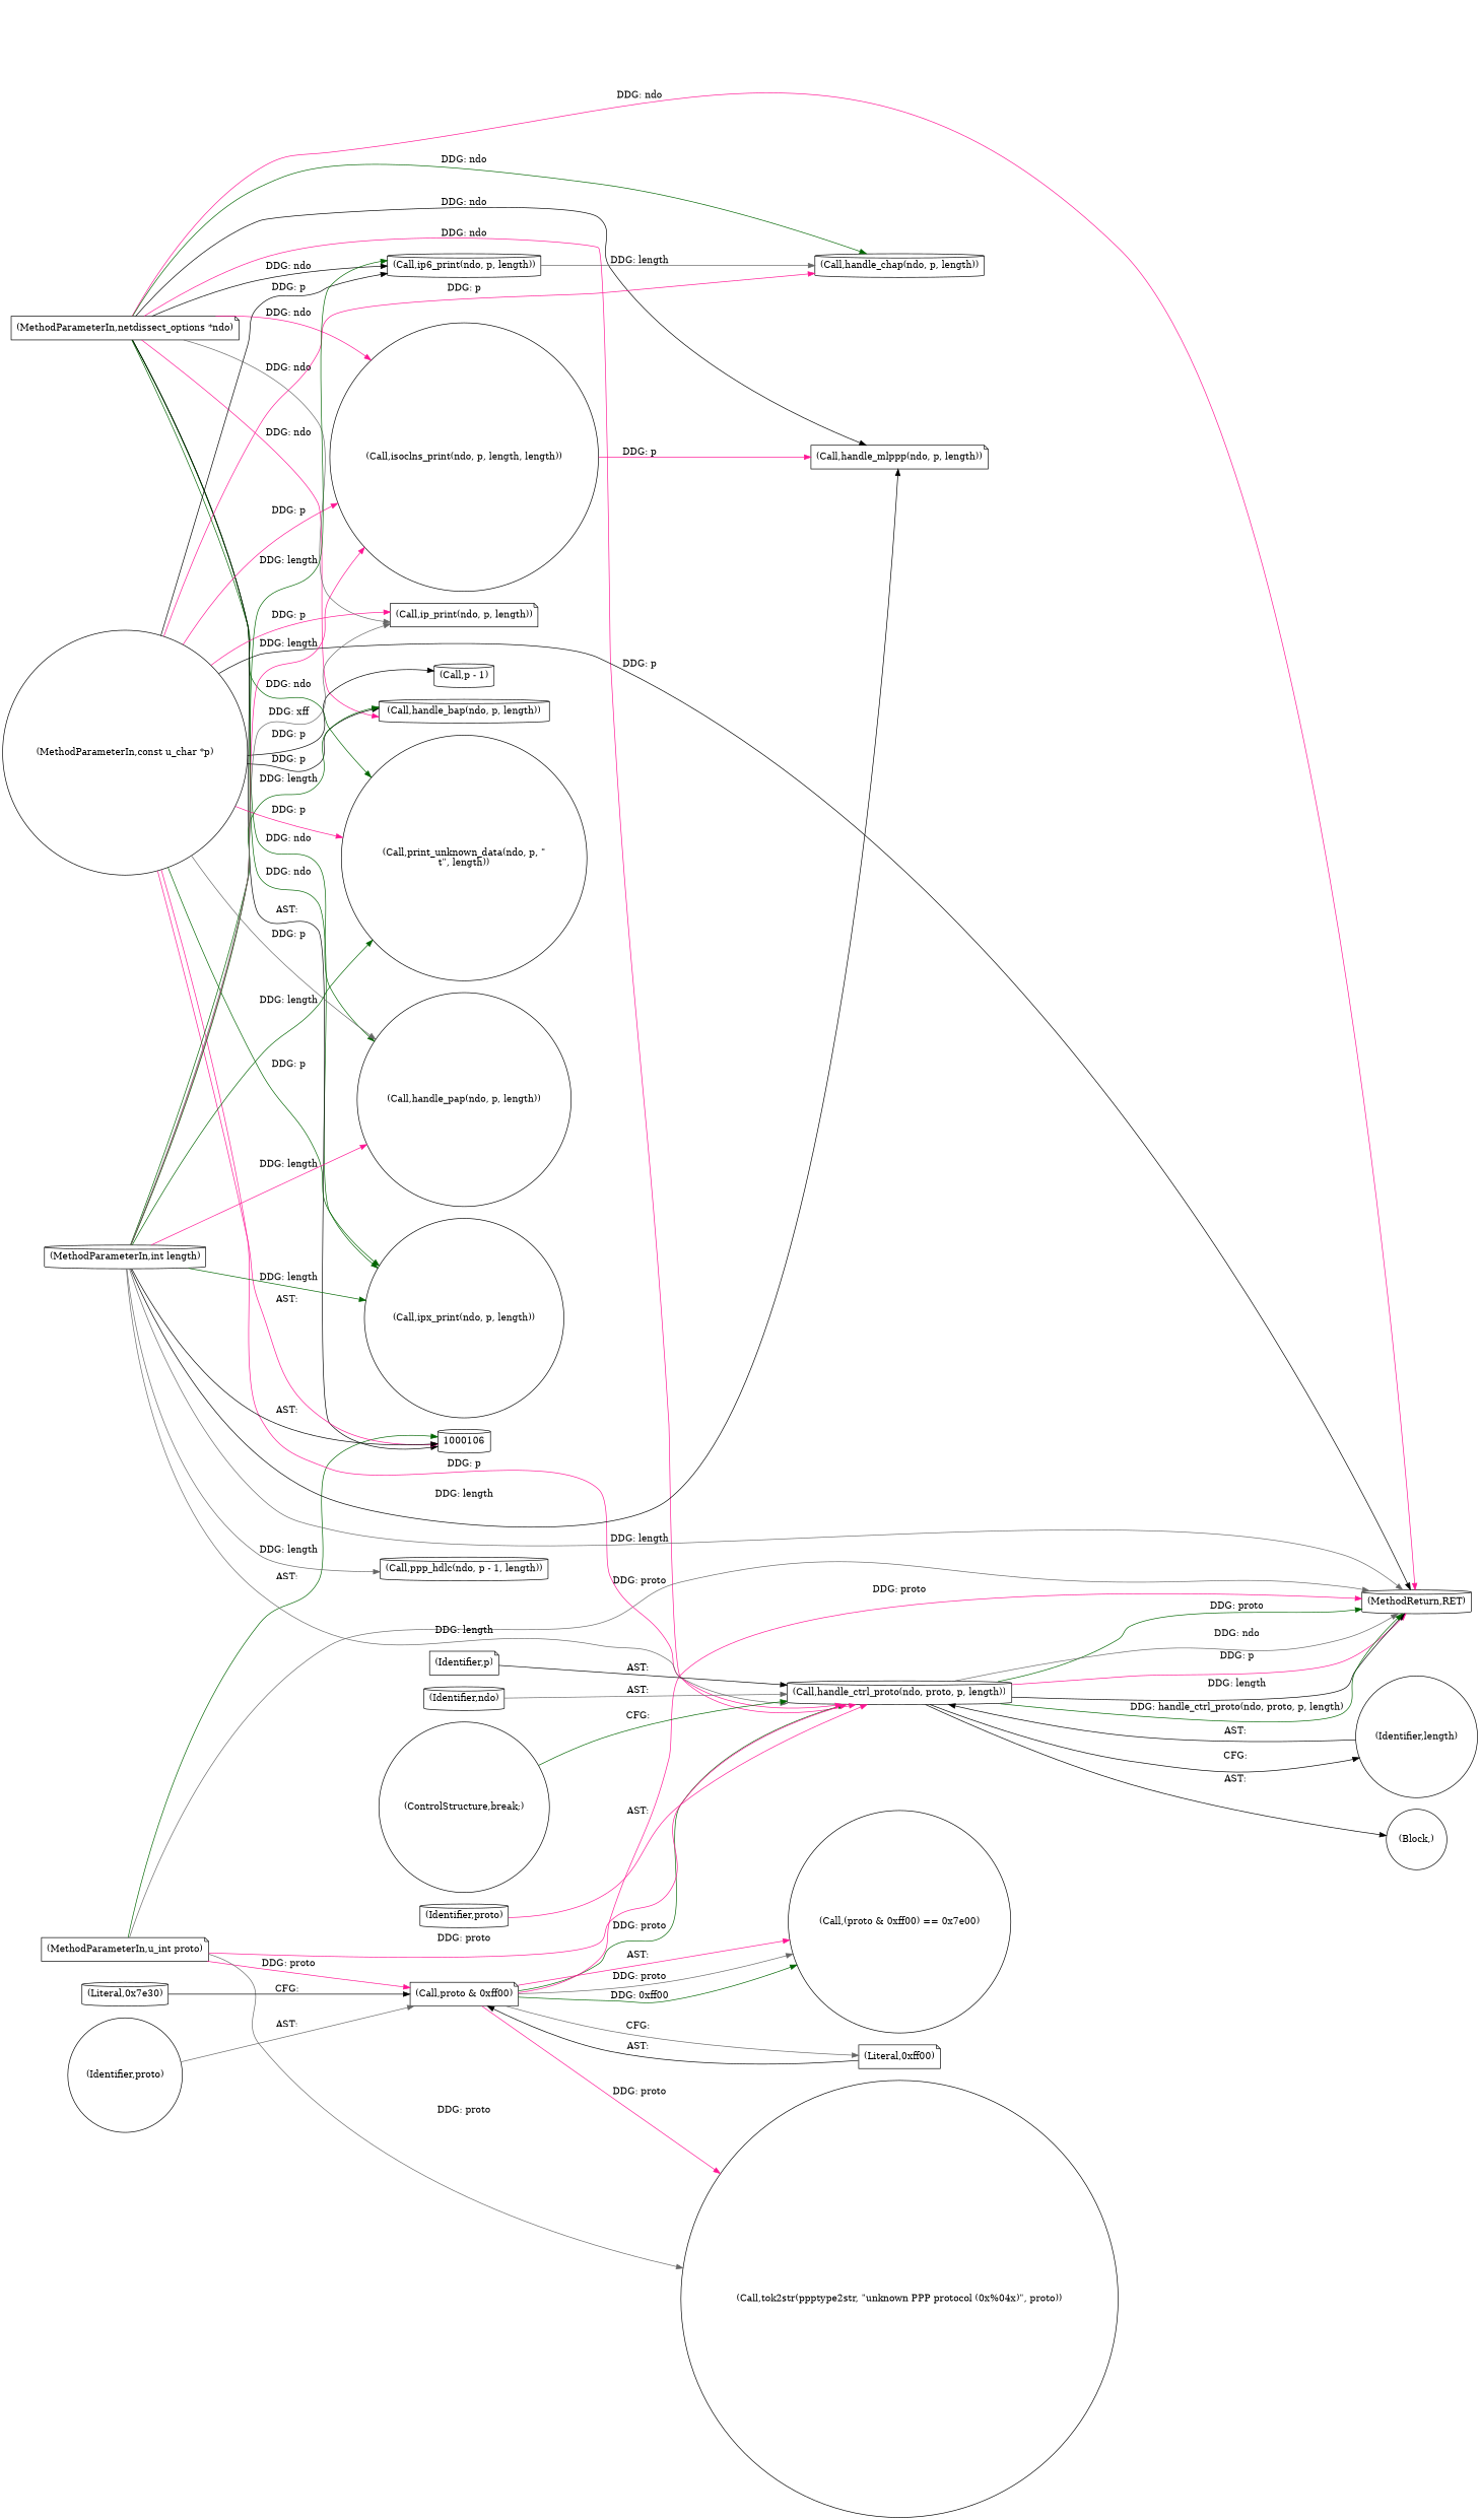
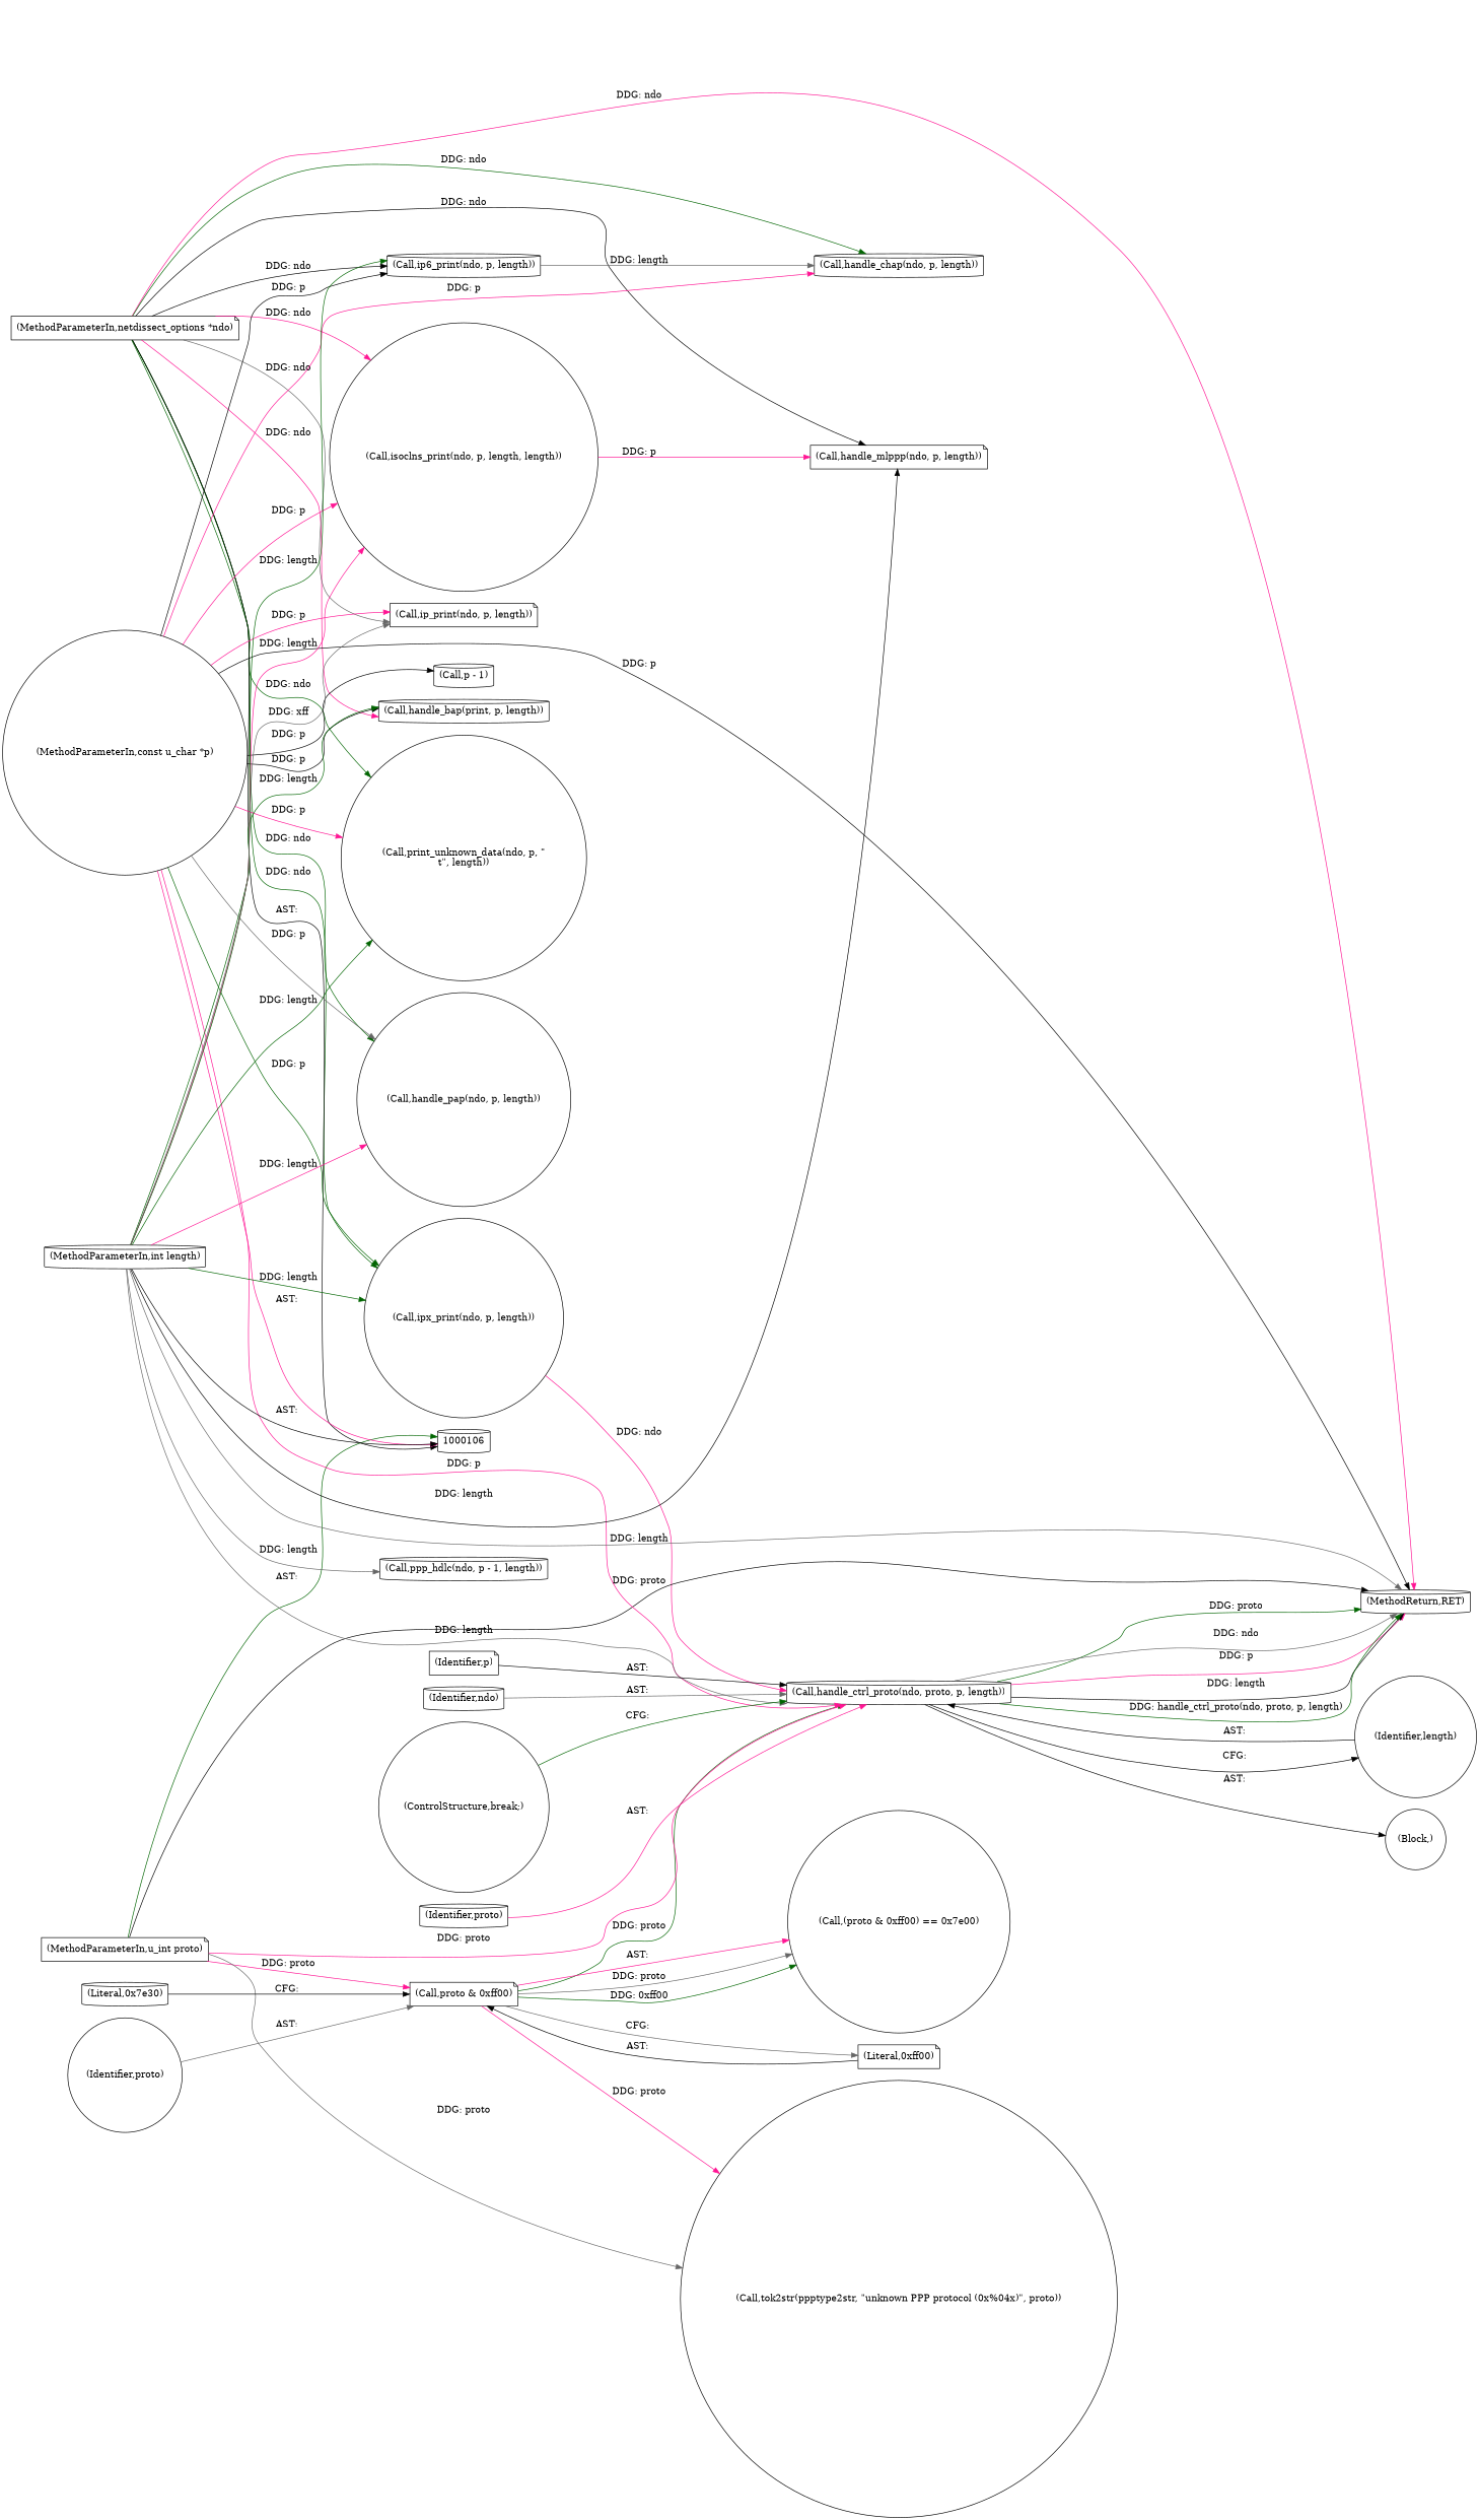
  digraph {
    rankdir=LR
    node [shape=cylinder]
    edge [color=deeppink]
    n1 [label="(Call,handle_ctrl_proto(ndo, proto, p, length))"]
    n2 [label="(MethodReturn,RET)"]
    n3 [label="(Block,)" shape=circle]
    n4 [label="(Identifier,length)" shape=circle]
    n5 [label="(MethodParameterIn,netdissect_options *ndo)" shape=note]
    n6 [label="(Call,handle_mlppp(ndo, p, length))" shape=note]
-   n7 [label="(Call,handle_bap(ndo, p, length))"]
+   n7 [label="(Call,handle_bap(print, p, length))"]
    n8 [label="(Call,print_unknown_data(ndo, p, \"\n\t\", length))" shape=circle]
    n9 [label="(Call,handle_pap(ndo, p, length))" shape=circle]
    n10 [label="(Call,ipx_print(ndo, p, length))" shape=circle]
    n11 [label="(Call,isoclns_print(ndo, p, length, length))" shape=circle]
    n12 [label="(Call,ip6_print(ndo, p, length))"]
    n13 [label="(Call,handle_chap(ndo, p, length))"]
    n14 [label="(Call,ip_print(ndo, p, length))" shape=note]
    1000106
    n16 [label="(Call,ppp_hdlc(ndo, p - 1, length))"]
    n17 [label="(Call,proto & 0xff00)" shape=note]
    n18 [label="(Literal,0xff00)" shape=note]
    n19 [label="(Call,tok2str(ppptype2str, \"unknown PPP protocol (0x%04x)\", proto))" shape=circle]
    n20 [label="(Call,(proto & 0xff00) == 0x7e00)" shape=circle]
    n21 [label="(MethodParameterIn,u_int proto)" shape=note]
    n22 [label="(MethodParameterIn,const u_char *p)" shape=circle]
    n23 [label="(Call,p - 1)"]
    n24 [label="(MethodParameterIn,int length)"]
    n25 [label="(Identifier,ndo)"]
    n26 [label="(ControlStructure,break;)" shape=circle]
    n27 [label="(Identifier,proto)" shape=circle]
    n28 [label="(Identifier,proto)"]
    n29 [label="(Literal,0x7e30)"]
    n30 [label="(Identifier,p)" shape=note]
    n1 -> n2 [label="DDG: p"]
    n1 -> n2 [color=black label="DDG: length"]
    n1 -> n2 [color=darkgreen label="DDG: handle_ctrl_proto(ndo, proto, p, length)"]
    n1 -> n2 [color=darkgreen label="DDG: proto"]
    n1 -> n2 [color=gray40 label="DDG: ndo"]
    n1 -> n3 [color=black label="AST: "]
    n1 -> n4 [color=black label="CFG: "]
    n4 -> n1 [color=black label="AST: "]
-   n5 -> n1 [label="DDG: ndo"]
+   n10 -> n1 [label="DDG: ndo"]
    n5 -> n2 [label="DDG: ndo"]
    n5 -> n6 [color=black label="DDG: ndo"]
    n5 -> n7 [label="DDG: ndo"]
    n5 -> n8 [color=darkgreen label="DDG: ndo"]
    n5 -> n9 [color=darkgreen label="DDG: ndo"]
    n5 -> n10 [color=darkgreen label="DDG: ndo"]
    n5 -> n11 [label="DDG: ndo"]
    n5 -> n12 [color=black label="DDG: ndo"]
    n5 -> n13 [color=darkgreen label="DDG: ndo"]
    n5 -> n14 [color=gray40 label="DDG: ndo"]
    n5 -> 1000106 [color=black label="AST: "]
    n11 -> n6 [label="DDG: p"]
    n12 -> n13 [color=gray40 label="DDG: length"]
    n17 -> n1 [color=darkgreen label="DDG: proto"]
-   n17 -> n2 [label="DDG: proto"]
    n17 -> n18 [color=gray40 label="CFG: "]
    n17 -> n19 [label="DDG: proto"]
    n17 -> n20 [label="AST: "]
    n17 -> n20 [color=gray40 label="DDG: proto"]
    n17 -> n20 [color=darkgreen label="DDG: 0xff00"]
    n18 -> n17 [color=black label="AST: "]
    n21 -> n1 [label="DDG: proto"]
-   n21 -> n2 [color=gray40 label="DDG: proto"]
+   n21 -> n2 [color=black label="DDG: proto"]
    n21 -> 1000106 [color=darkgreen label="AST: "]
    n21 -> n17 [label="DDG: proto"]
    n21 -> n19 [color=gray40 label="DDG: proto"]
    n22 -> n1 [label="DDG: p"]
    n22 -> n2 [color=black label="DDG: p"]
    n22 -> n7 [color=black label="DDG: p"]
    n22 -> n8 [label="DDG: p"]
    n22 -> n9 [color=gray40 label="DDG: p"]
    n22 -> n10 [color=darkgreen label="DDG: p"]
    n22 -> n11 [label="DDG: p"]
    n22 -> n12 [color=black label="DDG: p"]
    n22 -> n13 [label="DDG: p"]
    n22 -> n14 [label="DDG: p"]
    n22 -> 1000106 [label="AST: "]
    n22 -> n23 [color=black label="DDG: p"]
    n24 -> n1 [color=gray40 label="DDG: length"]
    n24 -> n2 [color=gray40 label="DDG: length"]
    n24 -> n6 [color=black label="DDG: length"]
    n24 -> n7 [color=darkgreen label="DDG: length"]
    n24 -> n8 [color=darkgreen label="DDG: length"]
    n24 -> n9 [label="DDG: length"]
    n24 -> n10 [color=darkgreen label="DDG: length"]
    n24 -> n11 [label="DDG: length"]
    n24 -> n12 [color=darkgreen label="DDG: length"]
    n24 -> n14 [color=gray40 label="DDG: xff"]
    n24 -> 1000106 [color=black label="AST: "]
    n24 -> n16 [color=gray40 label="DDG: length"]
    n25 -> n1 [color=gray40 label="AST: "]
    n26 -> n1 [color=darkgreen label="CFG: "]
    n27 -> n17 [color=gray40 label="AST: "]
    n28 -> n1 [label="AST: "]
    n29 -> n17 [color=black label="CFG: "]
    n30 -> n1 [color=black label="AST: "]
  }
